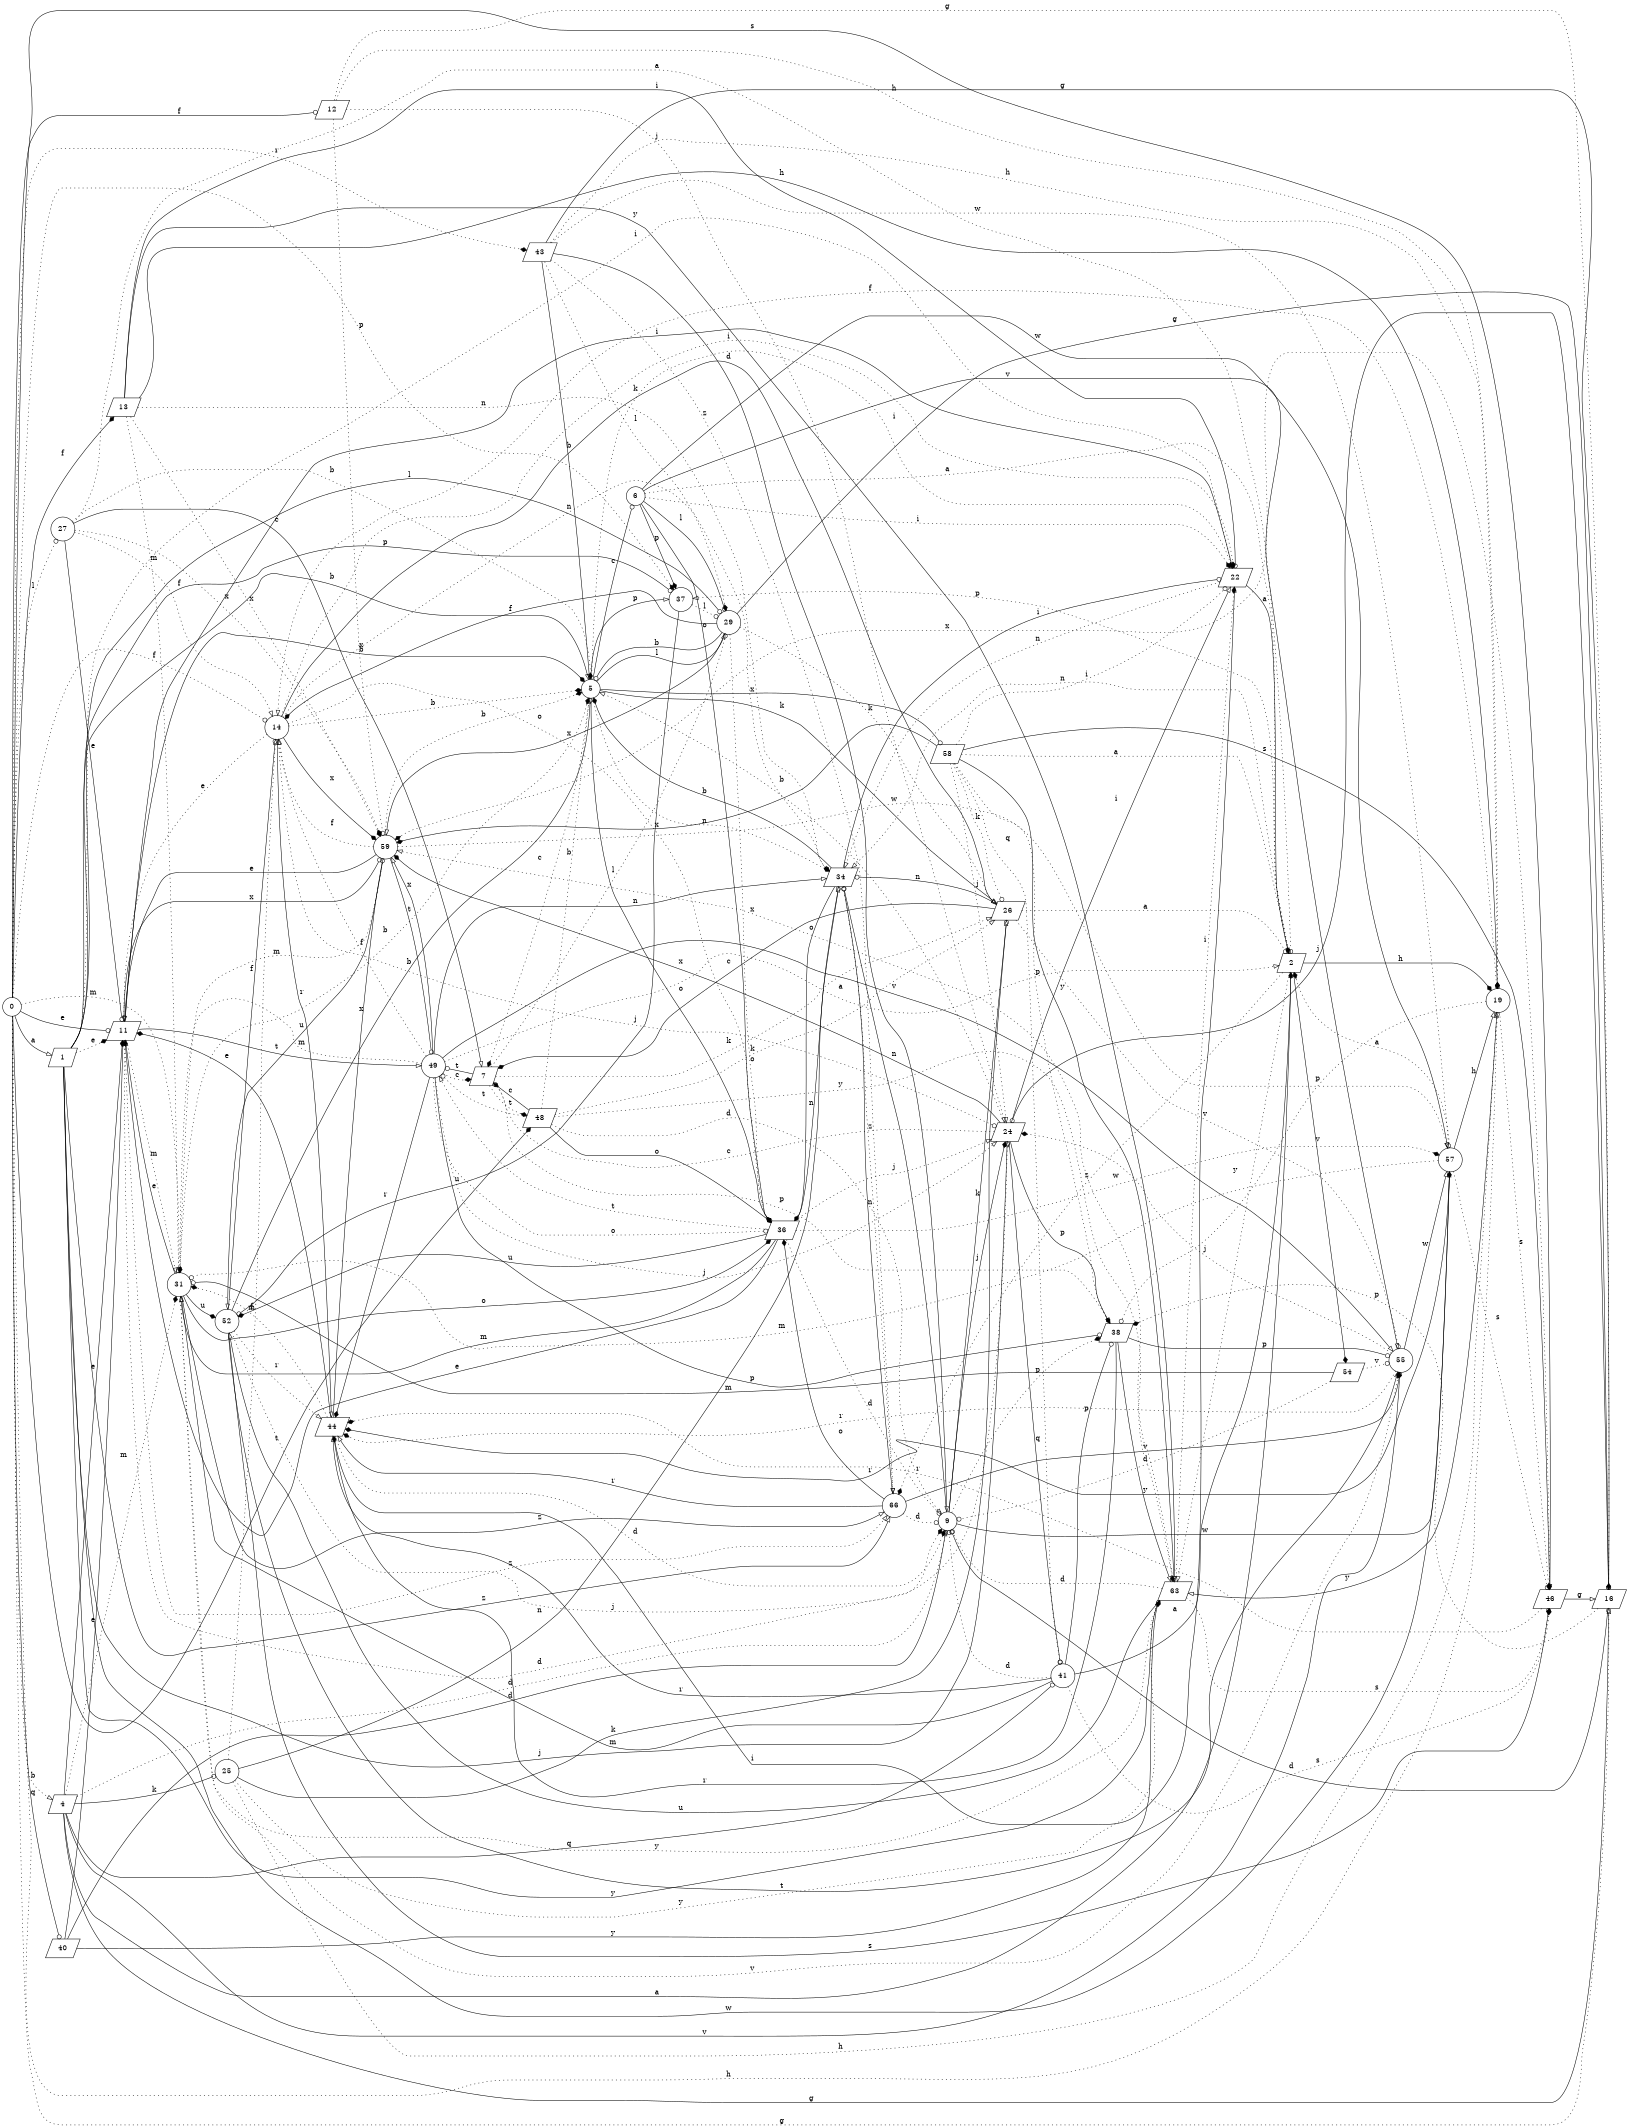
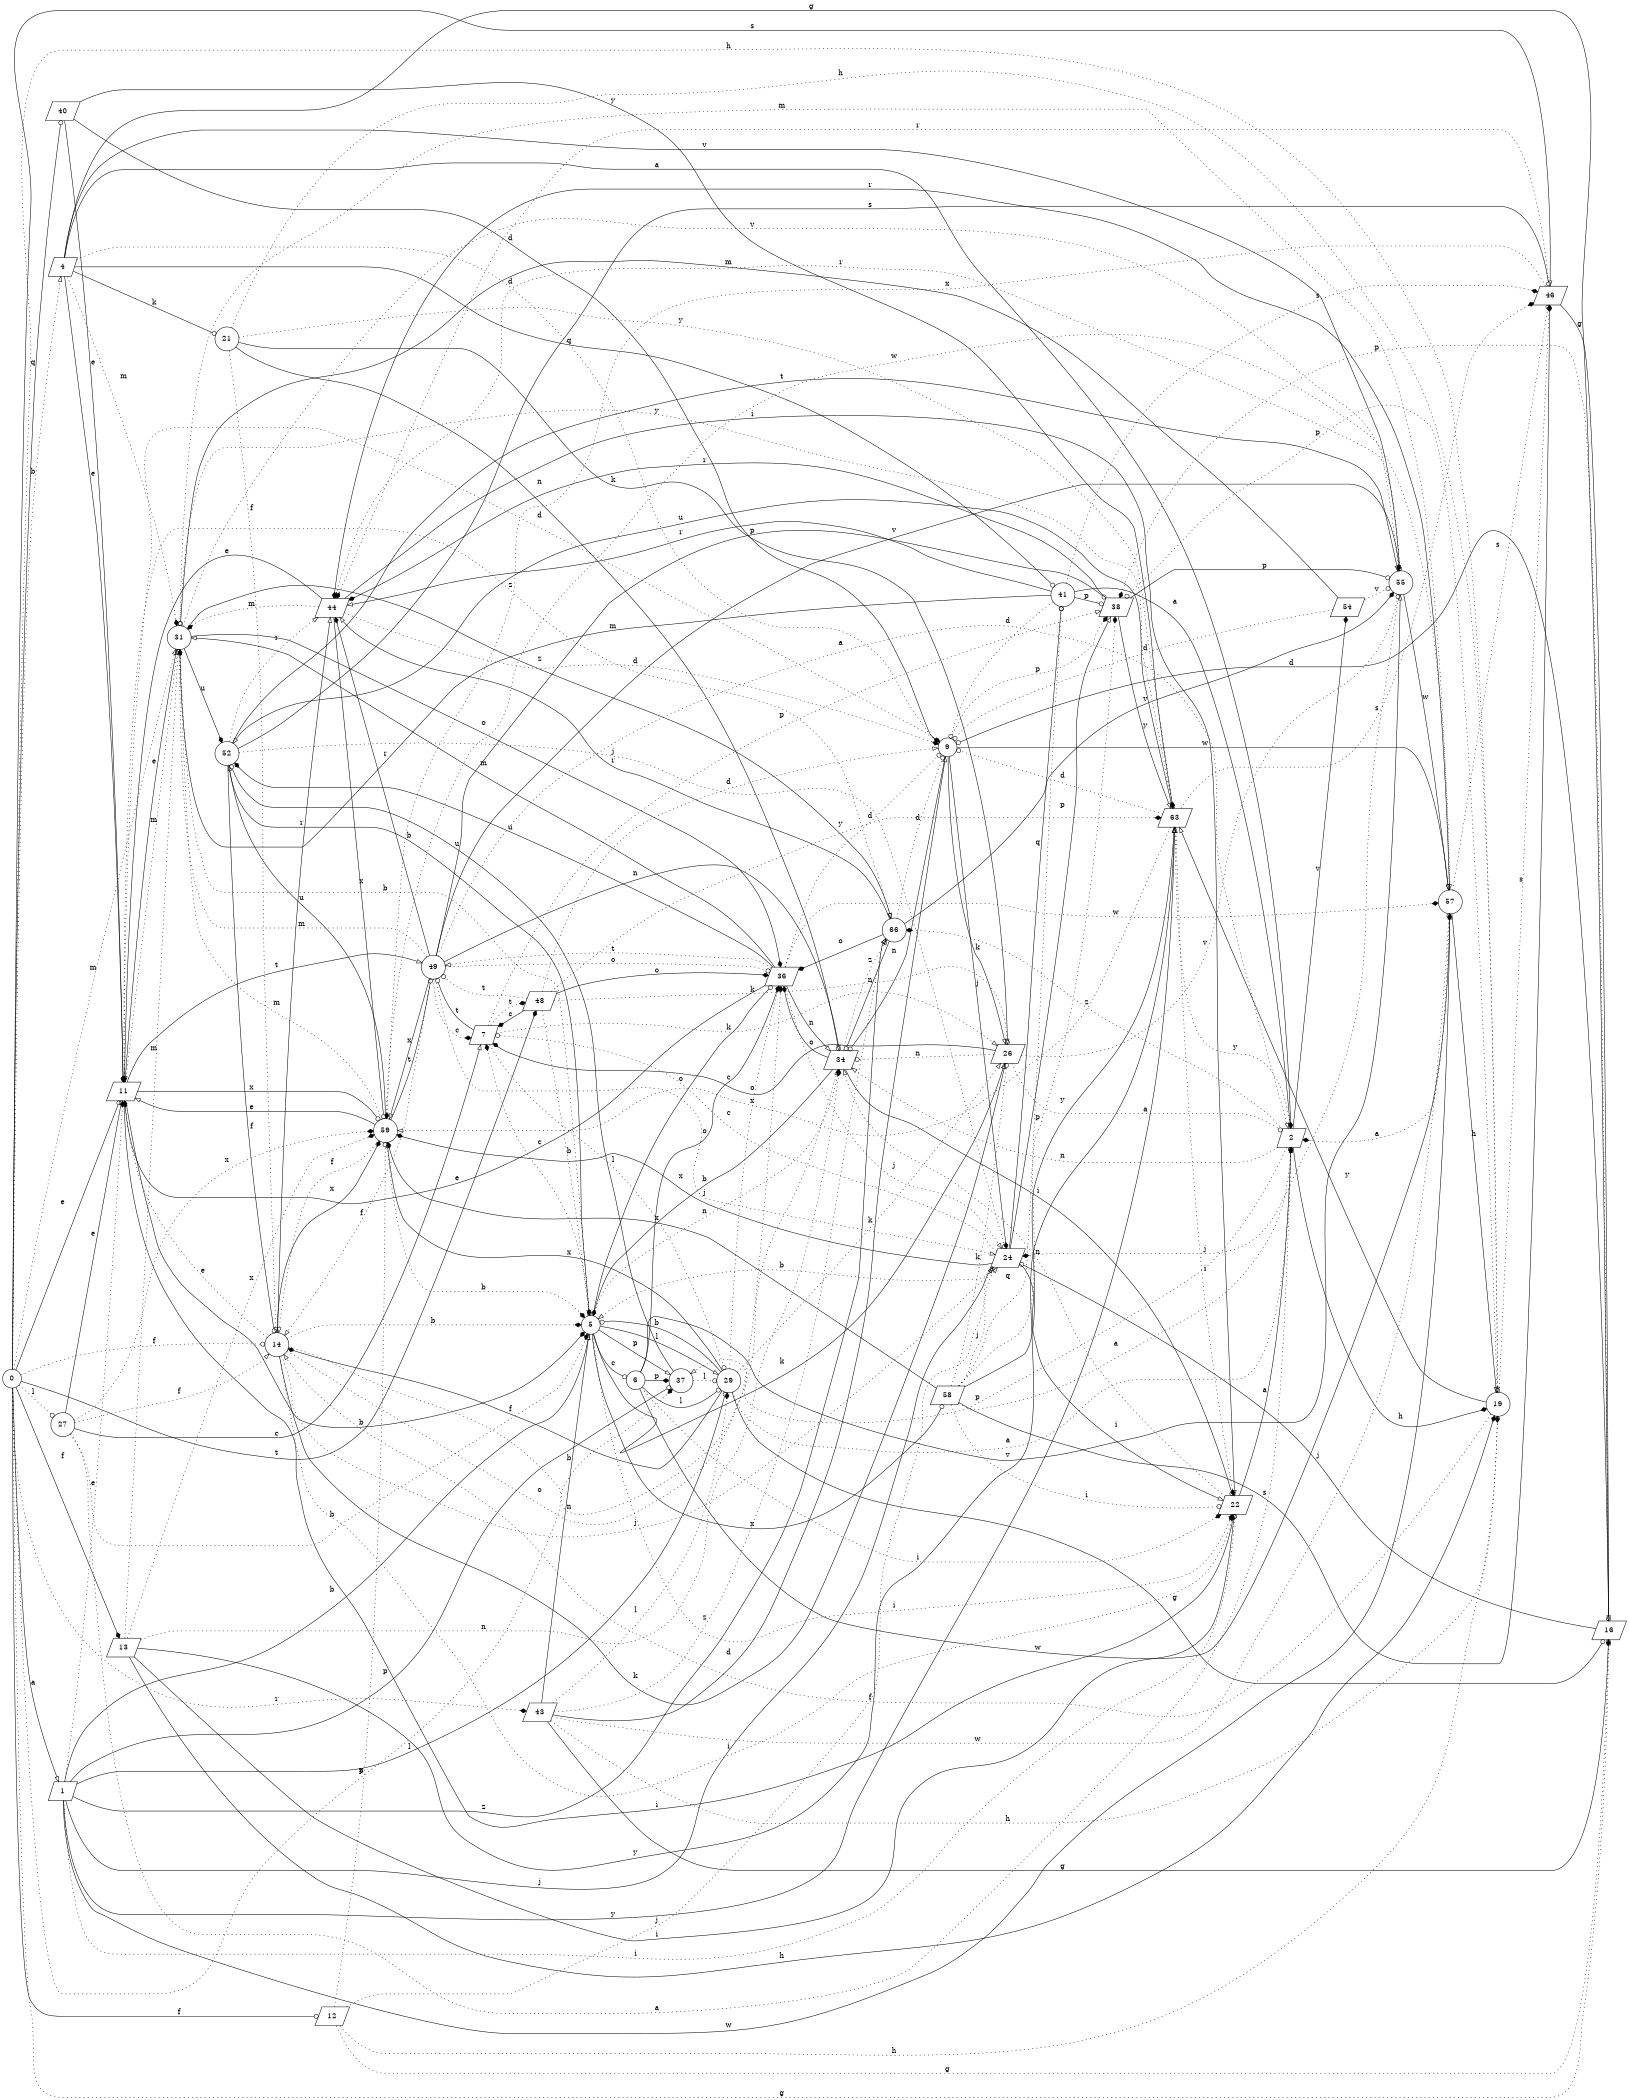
  strict digraph {
    rankdir=LR
    node [shape=parallelogram]
    edge [arrowhead=onormal style=solid]
    0 [shape=circle]
    1
    4
    11
    12
    13
    14 [shape=circle]
    16
    19 [shape=circle]
    27 [shape=circle]
    31 [shape=circle]
    37 [shape=circle]
    40
    43
    46
    48
    5 [shape=circle]
    22
    24
    29 [shape=circle]
    57 [shape=circle]
    63
    66 [shape=circle]
    2
    9 [shape=circle]
-   25 [shape=circle]
+   25 [shape=circle label=21]
    41 [shape=circle]
    55 [shape=circle]
    49 [shape=circle]
    59 [shape=circle]
    34
    26
    36
    44
    38
    7
    52 [shape=circle]
    6 [shape=circle]
    58
    54
    0 -> 1 [label=a]
    0 -> 4 [label=b style=dotted]
    0 -> 11 [arrowhead=odot label=e]
    0 -> 12 [arrowhead=odot label=f]
    0 -> 13 [arrowhead=diamond label=f]
    0 -> 14 [arrowhead=odot label=f style=dotted]
    0 -> 16 [label=g style=dotted]
    0 -> 19 [arrowhead=odot label=h style=dotted]
    0 -> 27 [arrowhead=odot label=l style=dotted]
    0 -> 31 [label=m style=dotted]
    0 -> 37 [arrowhead=diamond label=p style=dotted]
    0 -> 40 [arrowhead=odot label=q]
    0 -> 43 [arrowhead=diamond label=r style=dotted]
    0 -> 46 [label=s]
    0 -> 48 [arrowhead=diamond label=t]
    1 -> 11 [arrowhead=diamond label=e style=dotted]
    1 -> 37 [arrowhead=odot label=p]
    1 -> 5 [label=b]
    1 -> 22 [arrowhead=odot label=i style=dotted]
    1 -> 24 [label=j]
    1 -> 29 [arrowhead=odot label=l]
    1 -> 57 [arrowhead=diamond label=w]
    1 -> 63 [label=y]
    1 -> 66 [label=z]
    4 -> 11 [arrowhead=diamond label=e]
    4 -> 16 [arrowhead=odot label=g]
    4 -> 31 [arrowhead=diamond label=m style=dotted]
    4 -> 2 [arrowhead=diamond label=a]
    4 -> 9 [label=d style=dotted]
    4 -> 25 [arrowhead=odot label=k]
    4 -> 41 [arrowhead=odot label=q]
    4 -> 55 [arrowhead=odot label=v]
    11 -> 31 [label=m style=dotted]
    11 -> 5 [arrowhead=diamond label=b]
    11 -> 22 [label=i]
    11 -> 66 [label=z style=dotted]
    11 -> 9 [arrowhead=diamond label=d style=dotted]
    11 -> 49 [label=t]
    11 -> 59 [arrowhead=odot label=x]
    12 -> 16 [arrowhead=diamond label=g style=dotted]
    12 -> 19 [arrowhead=diamond label=h style=dotted]
    12 -> 24 [label=j style=dotted]
    12 -> 59 [arrowhead=odot label=x style=dotted]
    13 -> 19 [arrowhead=diamond label=h]
    13 -> 31 [arrowhead=odot label=m style=dotted]
    13 -> 22 [arrowhead=odot label=i]
    13 -> 63 [label=y]
    13 -> 59 [arrowhead=diamond label=x style=dotted]
    13 -> 34 [arrowhead=diamond label=n style=dotted]
    14 -> 11 [label=e style=dotted]
    14 -> 5 [arrowhead=diamond label=b style=dotted]
    14 -> 22 [arrowhead=diamond label=i style=dotted]
    14 -> 24 [arrowhead=odot label=j style=dotted]
    14 -> 59 [arrowhead=diamond label=x]
    14 -> 34 [label=n style=dotted]
    14 -> 26 [label=k]
    14 -> 36 [arrowhead=diamond label=o style=dotted]
    14 -> 44 [label=r]
    16 -> 24 [arrowhead=odot label=j]
    16 -> 9 [arrowhead=odot label=d]
    16 -> 38 [arrowhead=diamond label=p style=dotted]
    19 -> 14 [label=f style=dotted]
    19 -> 46 [arrowhead=diamond label=s style=dotted]
    19 -> 63 [label=y]
    19 -> 38 [arrowhead=odot label=p style=dotted]
    27 -> 11 [arrowhead=odot label=e]
    27 -> 14 [label=f style=dotted]
    27 -> 5 [arrowhead=diamond label=b style=dotted]
    27 -> 2 [arrowhead=odot label=a style=dotted]
    27 -> 59 [arrowhead=diamond label=x style=dotted]
    27 -> 7 [label=c]
    31 -> 11 [label=e]
    31 -> 5 [arrowhead=diamond label=b style=dotted]
    31 -> 63 [label=y style=dotted]
    31 -> 66 [label=z]
    31 -> 55 [arrowhead=diamond label=v style=dotted]
    31 -> 36 [arrowhead=diamond label=o]
    31 -> 52 [arrowhead=diamond label=u]
    37 -> 29 [arrowhead=odot label=l style=dotted]
    37 -> 52 [arrowhead=odot label=u]
    40 -> 11 [arrowhead=diamond label=e]
    40 -> 63 [arrowhead=diamond label=y]
    40 -> 9 [arrowhead=odot label=d]
    43 -> 16 [arrowhead=odot label=g]
    43 -> 19 [arrowhead=odot label=h style=dotted]
    43 -> 5 [label=b]
    43 -> 29 [arrowhead=diamond label=l style=dotted]
    43 -> 57 [arrowhead=odot label=w style=dotted]
    43 -> 66 [label=z style=dotted]
    43 -> 9 [label=d]
    46 -> 16 [label=g]
    46 -> 59 [arrowhead=diamond label=x style=dotted]
    46 -> 44 [arrowhead=diamond label=r style=dotted]
    48 -> 5 [label=b style=dotted]
    48 -> 63 [arrowhead=diamond label=y style=dotted]
    48 -> 9 [label=d style=dotted]
    48 -> 49 [arrowhead=odot label=t style=dotted]
    48 -> 26 [label=k style=dotted]
    48 -> 36 [arrowhead=diamond label=o]
    48 -> 7 [arrowhead=diamond label=c]
    5 -> 37 [label=p]
    5 -> 22 [arrowhead=diamond label=i style=dotted]
    5 -> 29 [label=l]
    5 -> 34 [arrowhead=diamond label=n style=dotted]
    5 -> 26 [label=k]
    5 -> 36 [arrowhead=odot label=o]
    5 -> 7 [arrowhead=diamond label=c style=dotted]
    5 -> 6 [arrowhead=odot label=c]
    5 -> 58 [arrowhead=odot label=x]
    22 -> 2 [arrowhead=diamond label=a]
    22 -> 34 [label=n style=dotted]
    24 -> 5 [label=b style=dotted]
    24 -> 22 [label=i]
    24 -> 41 [arrowhead=odot label=q]
    24 -> 59 [arrowhead=diamond label=x]
    24 -> 38 [label=p]
    24 -> 7 [arrowhead=odot label=c style=dotted]
    29 -> 14 [arrowhead=diamond label=f]
    29 -> 16 [arrowhead=odot label=g]
    29 -> 5 [arrowhead=odot label=b]
    29 -> 59 [label=x]
    29 -> 26 [label=k style=dotted]
    29 -> 36 [arrowhead=diamond label=o style=dotted]
    57 -> 19 [label=h]
    57 -> 31 [arrowhead=odot label=m style=dotted]
    57 -> 46 [arrowhead=odot label=s style=dotted]
    57 -> 2 [arrowhead=diamond label=a style=dotted]
    57 -> 44 [arrowhead=diamond label=r]
    63 -> 46 [arrowhead=diamond label=s style=dotted]
    63 -> 22 [arrowhead=diamond label=i style=dotted]
    63 -> 9 [arrowhead=odot label=d style=dotted]
    63 -> 59 [label=x style=dotted]
    63 -> 52 [label=u]
    66 -> 9 [arrowhead=odot label=d style=dotted]
    66 -> 55 [arrowhead=diamond label=v]
    66 -> 34 [arrowhead=odot label=n]
    66 -> 36 [arrowhead=diamond label=o]
    66 -> 44 [label=r]
    2 -> 19 [arrowhead=diamond label=h]
    2 -> 37 [label=p style=dotted]
    2 -> 63 [label=y style=dotted]
    2 -> 66 [arrowhead=diamond label=z style=dotted]
    2 -> 34 [label=n style=dotted]
    2 -> 54 [arrowhead=diamond label=v]
    9 -> 24 [arrowhead=diamond label=j]
    9 -> 57 [label=w]
    9 -> 34 [arrowhead=odot label=n]
    9 -> 26 [label=k]
    9 -> 38 [arrowhead=diamond label=p style=dotted]
    25 -> 14 [label=f style=dotted]
    25 -> 19 [label=h style=dotted]
    25 -> 63 [arrowhead=odot label=y style=dotted]
    25 -> 34 [arrowhead=odot label=n]
    25 -> 26 [arrowhead=odot label=k]
    41 -> 31 [label=m]
    41 -> 46 [arrowhead=diamond label=s style=dotted]
    41 -> 2 [label=a]
    41 -> 9 [arrowhead=odot label=d style=dotted]
    41 -> 44 [label=r]
    41 -> 38 [arrowhead=odot label=p]
    55 -> 24 [arrowhead=diamond label=j style=dotted]
    55 -> 57 [label=w]
    55 -> 44 [arrowhead=diamond label=r style=dotted]
    49 -> 14 [label=f style=dotted]
    49 -> 31 [label=m style=dotted]
    49 -> 24 [label=j style=dotted]
    49 -> 2 [label=a style=dotted]
    49 -> 55 [label=v]
    49 -> 59 [label=x]
    49 -> 34 [label=n]
    49 -> 36 [arrowhead=odot label=o style=dotted]
    49 -> 44 [arrowhead=diamond label=r]
    49 -> 38 [arrowhead=odot label=p]
    49 -> 7 [arrowhead=diamond label=c style=dotted]
    59 -> 11 [label=e]
    59 -> 14 [label=f style=dotted]
    59 -> 31 [arrowhead=diamond label=m style=dotted]
    59 -> 5 [arrowhead=diamond label=b style=dotted]
    59 -> 57 [label=w style=dotted]
    59 -> 49 [arrowhead=odot label=t]
    59 -> 52 [label=u]
    34 -> 5 [arrowhead=diamond label=b]
    34 -> 22 [arrowhead=odot label=i]
    34 -> 66 [label=z style=dotted]
    34 -> 36 [arrowhead=diamond label=o]
    26 -> 2 [arrowhead=odot label=a style=dotted]
    26 -> 55 [arrowhead=odot label=v style=dotted]
-   26 -> 34 [arrowhead=odot label=n]
+   26 -> 34 [arrowhead=odot label=n style=dotted]
    26 -> 7 [arrowhead=diamond label=c]
    36 -> 11 [arrowhead=diamond label=e]
    36 -> 31 [label=m]
    36 -> 24 [label=j style=dotted]
    36 -> 57 [arrowhead=diamond label=w style=dotted]
    36 -> 9 [arrowhead=odot label=d style=dotted]
    36 -> 49 [label=t style=dotted]
    36 -> 34 [label=n]
    36 -> 52 [arrowhead=diamond label=u]
    44 -> 11 [arrowhead=diamond label=e]
    44 -> 31 [arrowhead=diamond label=m style=dotted]
    44 -> 22 [label=i]
    44 -> 9 [arrowhead=diamond label=d style=dotted]
    44 -> 59 [arrowhead=odot label=x]
    38 -> 63 [label=y]
    38 -> 55 [arrowhead=odot label=p]
    38 -> 44 [arrowhead=diamond label=r]
    7 -> 48 [arrowhead=diamond label=t style=dotted]
    7 -> 29 [arrowhead=odot label=l style=dotted]
    7 -> 49 [arrowhead=odot label=t]
    7 -> 26 [label=k style=dotted]
    7 -> 38 [label=p style=dotted]
    52 -> 14 [arrowhead=odot label=f]
    52 -> 46 [arrowhead=odot label=s]
    52 -> 5 [arrowhead=odot label=b]
    52 -> 24 [arrowhead=odot label=j style=dotted]
    52 -> 55 [label=t]
    52 -> 44 [label=r style=dotted]
    6 -> 37 [arrowhead=diamond label=p]
    6 -> 22 [arrowhead=diamond label=i style=dotted]
    6 -> 29 [arrowhead=odot label=l]
    6 -> 57 [label=w]
-   6 -> 2 [label=a style=dotted]
+   29 -> 2 [label=a style=dotted]
    6 -> 55 [label=v]
    6 -> 36 [arrowhead=diamond label=o]
    58 -> 46 [arrowhead=diamond label=s]
    58 -> 22 [arrowhead=odot label=i style=dotted]
    58 -> 24 [label=j style=dotted]
    58 -> 63 [label=y]
    58 -> 2 [arrowhead=odot label=a style=dotted]
    58 -> 41 [arrowhead=odot label=q style=dotted]
    58 -> 59 [arrowhead=diamond label=x]
    58 -> 26 [arrowhead=odot label=k style=dotted]
    58 -> 38 [arrowhead=diamond label=p style=dotted]
    54 -> 31 [arrowhead=odot label=m]
    54 -> 9 [arrowhead=odot label=d style=dotted]
    54 -> 55 [arrowhead=odot label=v style=dotted]
  }
